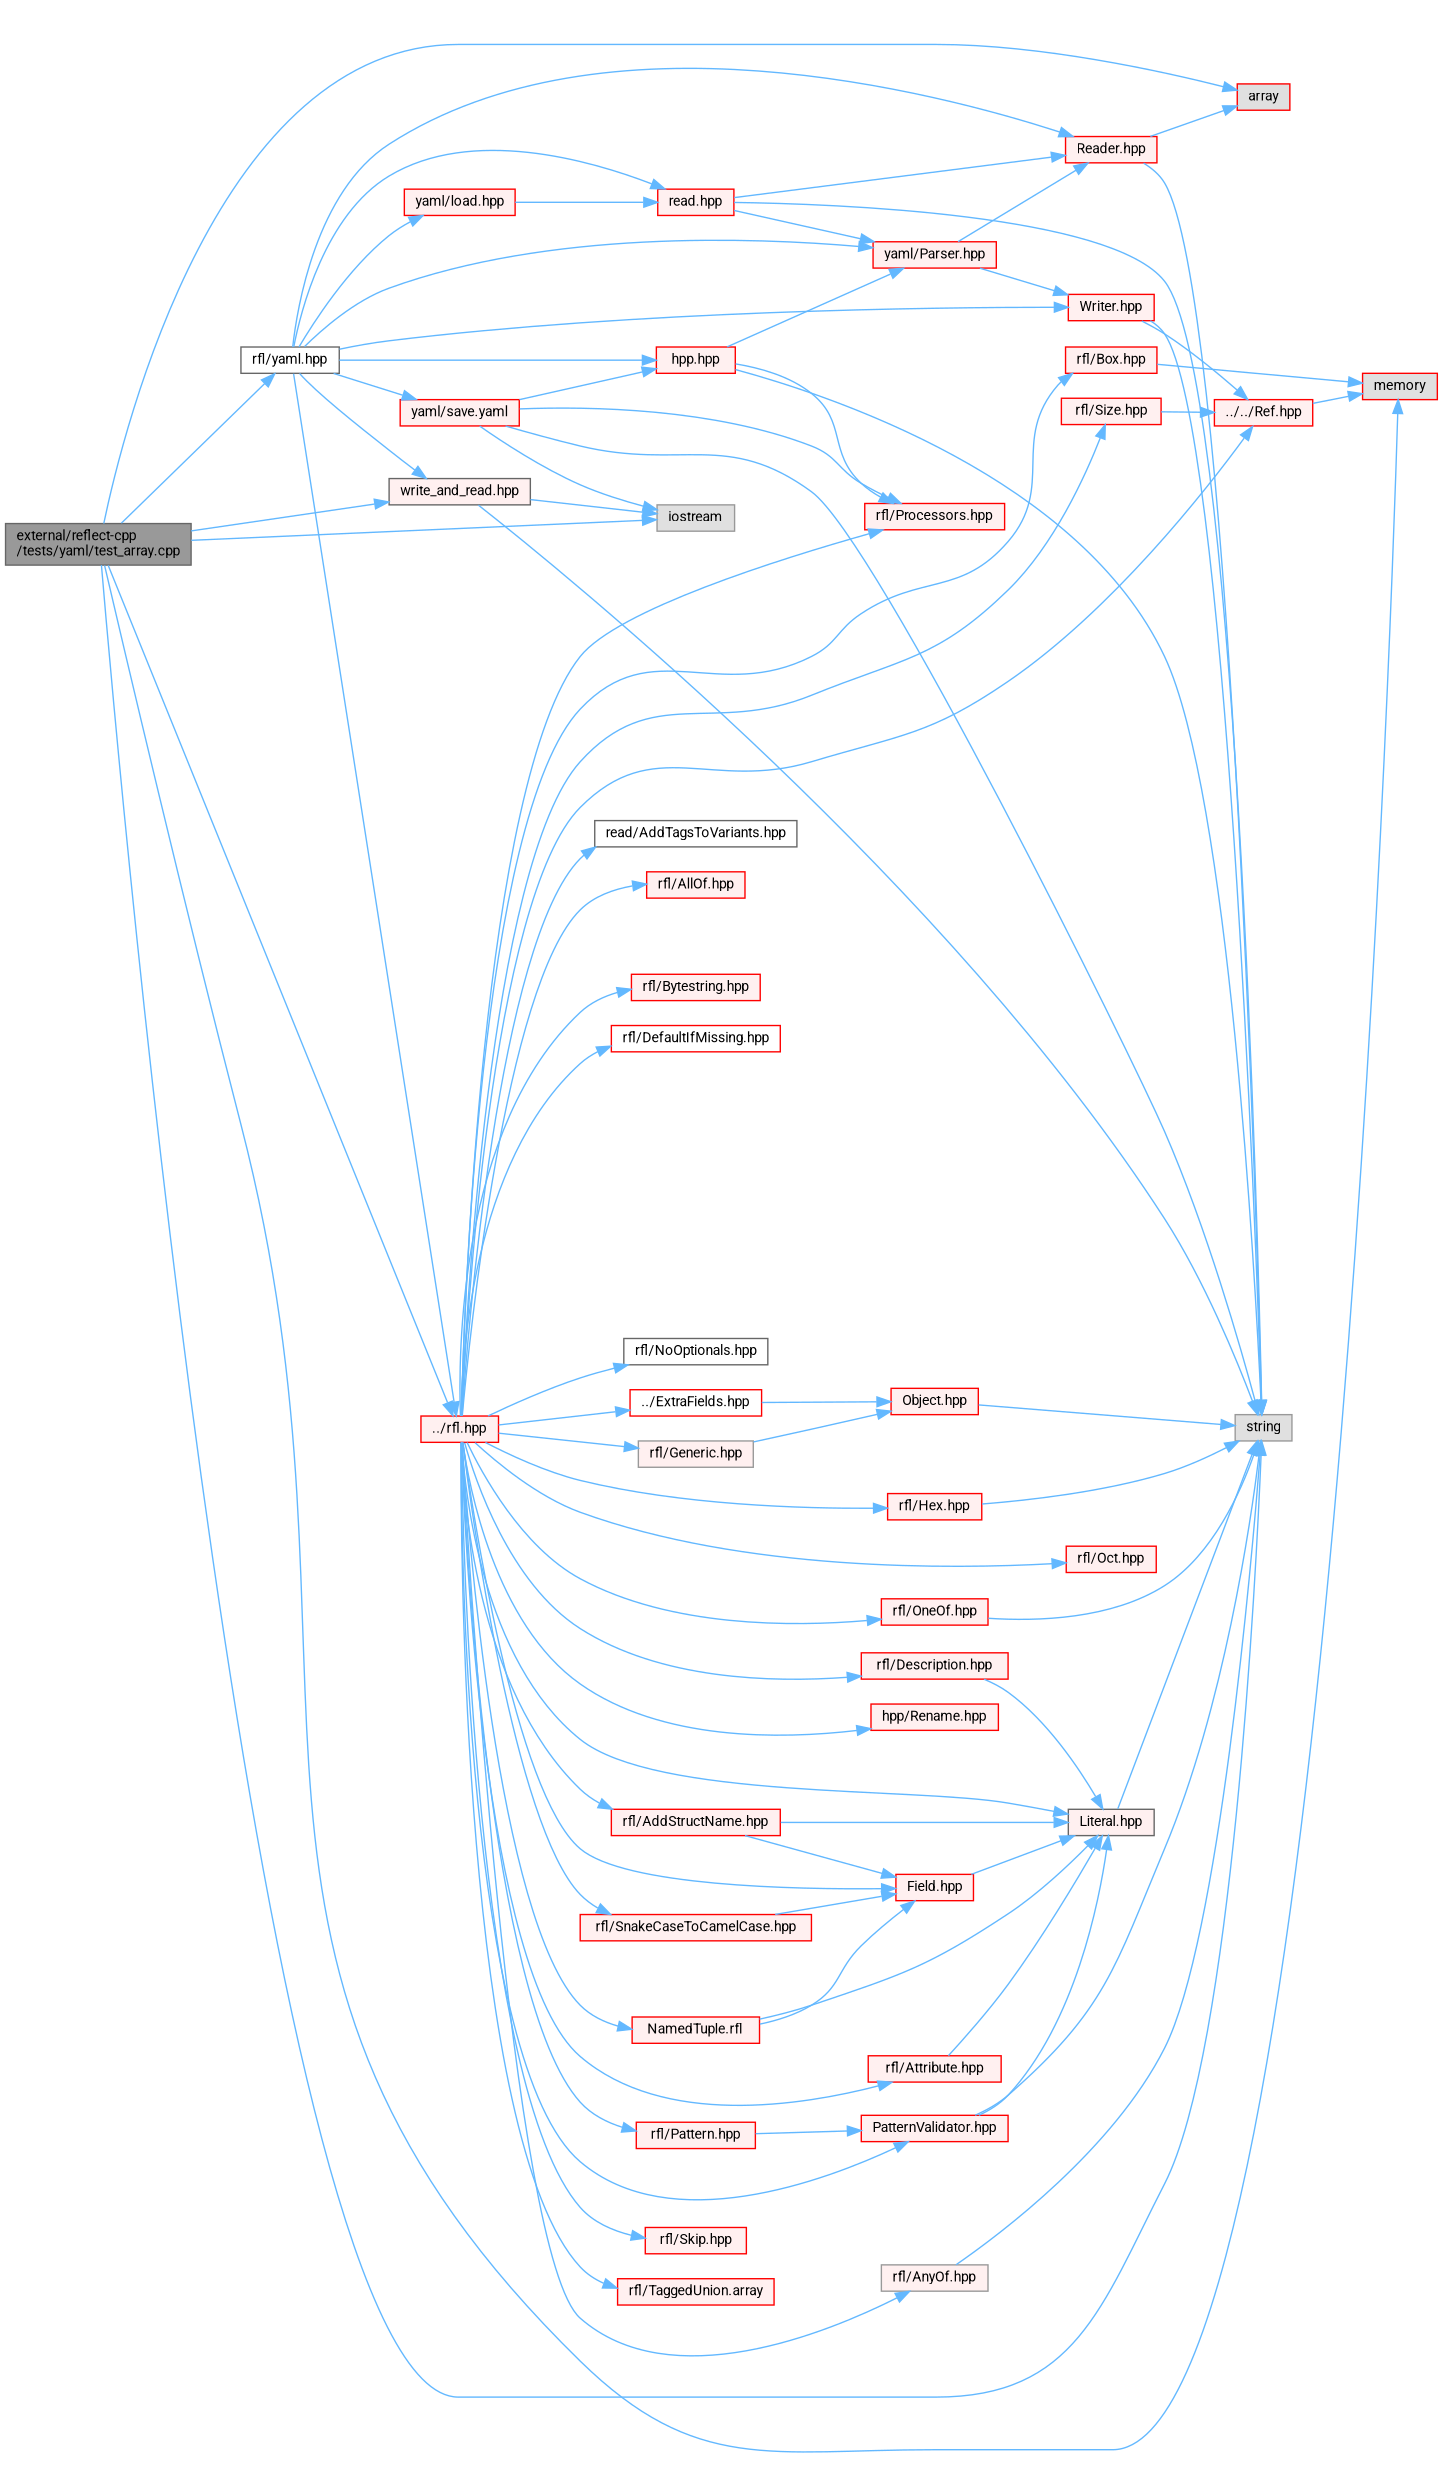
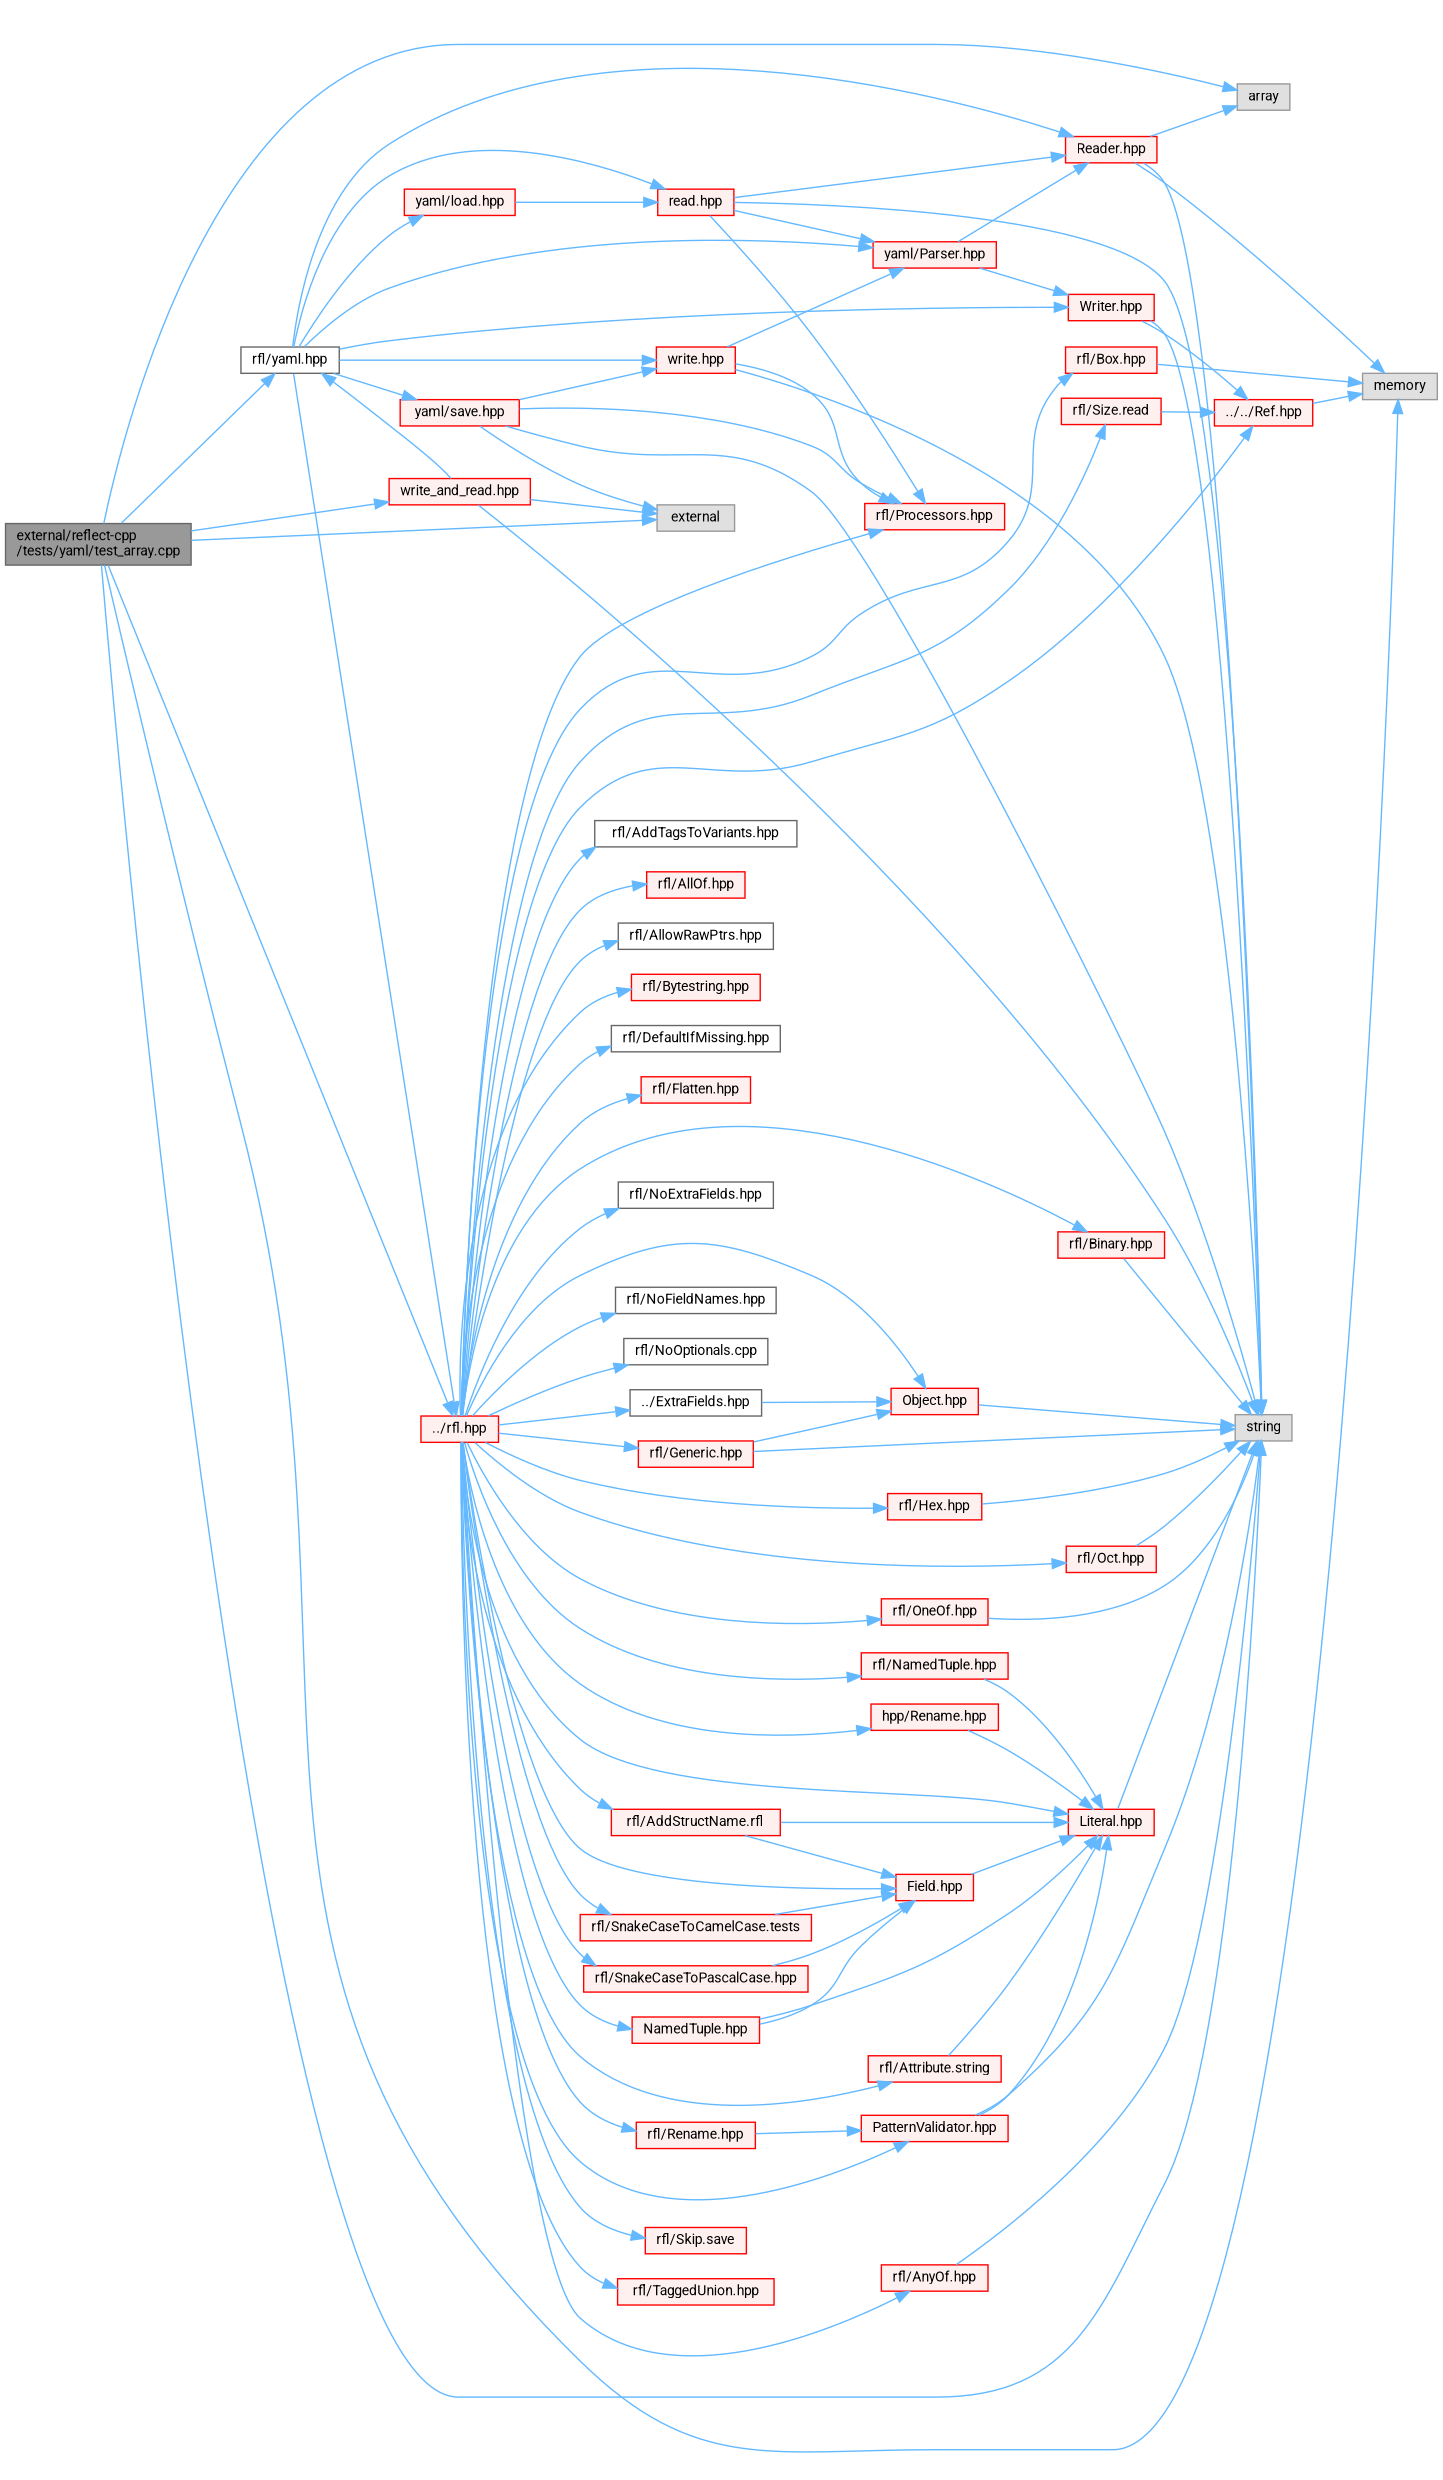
  digraph {
    fontname=Roboto
    rankdir=LR
    node [color=red fillcolor="#FFF0F0" fontname=Roboto fontsize=10 shape=box style=filled]
    edge [color=steelblue1 fontname=Roboto fontsize=10 labelfontname=Helvetica labelfontsize=10 style=solid]
    n1 [color=gray40 fillcolor=grey60 fontcolor=black height=0.2 label="external/reflect-cpp\l/tests/yaml/test_array.cpp" width=0.4]
-   n2 [fillcolor="#E0E0E0" height=0.2 label=array width=0.4]
-   n3 [color=grey60 fillcolor="#E0E0E0" height=0.2 label=iostream width=0.4]
-   n4 [fillcolor="#E0E0E0" height=0.2 label=memory width=0.4]
+   n2 [color=grey60 fillcolor="#E0E0E0" height=0.2 label=array width=0.4]
+   n3 [color=grey60 fillcolor="#E0E0E0" height=0.2 label=external width=0.4]
+   n4 [color=grey60 fillcolor="#E0E0E0" height=0.2 label=memory width=0.4]
    n5 [color=grey40 fillcolor=white height=0.2 label="rfl/yaml.hpp" width=0.4]
    n6 [height=0.2 label="../rfl.hpp" width=0.4]
    n7 [color=grey60 fillcolor="#E0E0E0" height=0.2 label=string width=0.4]
-   n8 [color=grey40 height=0.2 label="write_and_read.hpp" width=0.4]
+   n8 [height=0.2 label="write_and_read.hpp" width=0.4]
    n9 [height=0.2 label="yaml/Parser.hpp" width=0.4]
    n10 [height=0.2 label="Reader.hpp" width=0.4]
    n11 [height=0.2 label="Writer.hpp" width=0.4]
    n12 [height=0.2 label="yaml/load.hpp" width=0.4]
    n13 [height=0.2 label="read.hpp" width=0.4]
-   n14 [height=0.2 label="yaml/save.yaml" width=0.4]
-   n15 [height=0.2 label="hpp.hpp" width=0.4]
-   n16 [height=0.2 label="rfl/AddStructName.hpp" width=0.4]
+   n14 [height=0.2 label="yaml/save.hpp" width=0.4]
+   n15 [height=0.2 label="write.hpp" width=0.4]
+   n16 [height=0.2 label="rfl/AddStructName.rfl" width=0.4]
    n17 [height=0.2 label="Field.hpp" width=0.4]
-   n18 [color=grey40 height=0.2 label="Literal.hpp" width=0.4]
-   n19 [color=grey40 fillcolor=white height=0.2 label="read/AddTagsToVariants.hpp" width=0.4]
+   n18 [height=0.2 label="Literal.hpp" width=0.4]
+   n19 [color=grey40 fillcolor=white height=0.2 label="rfl/AddTagsToVariants.hpp" width=0.4]
    n20 [height=0.2 label="rfl/AllOf.hpp" width=0.4]
-   n22 [color=grey60 height=0.2 label="rfl/AnyOf.hpp" width=0.4]
-   n23 [height=0.2 label="rfl/Attribute.hpp" width=0.4]
+   n21 [color=grey40 fillcolor=white height=0.2 label="rfl/AllowRawPtrs.hpp" width=0.4]
+   n22 [height=0.2 label="rfl/AnyOf.hpp" width=0.4]
+   n23 [height=0.2 label="rfl/Attribute.string" width=0.4]
+   n24 [height=0.2 label="rfl/Binary.hpp" width=0.4]
    n25 [height=0.2 label="rfl/Box.hpp" width=0.4]
    n26 [height=0.2 label="rfl/Bytestring.hpp" width=0.4]
-   n27 [fillcolor=white height=0.2 label="rfl/DefaultIfMissing.hpp" width=0.4]
-   n28 [height=0.2 label="rfl/Description.hpp" width=0.4]
-   n29 [fillcolor=white height=0.2 label="../ExtraFields.hpp" width=0.4]
+   n27 [color=grey40 fillcolor=white height=0.2 label="rfl/DefaultIfMissing.hpp" width=0.4]
+   n28 [height=0.2 label="rfl/NamedTuple.hpp" width=0.4]
+   n29 [color=grey40 fillcolor=white height=0.2 label="../ExtraFields.hpp" width=0.4]
    n30 [height=0.2 label="Object.hpp" width=0.4]
-   n32 [color=grey60 height=0.2 label="rfl/Generic.hpp" width=0.4]
+   n31 [height=0.2 label="rfl/Flatten.hpp" width=0.4]
+   n32 [height=0.2 label="rfl/Generic.hpp" width=0.4]
    n33 [height=0.2 label="rfl/Hex.hpp" width=0.4]
-   n34 [height=0.2 label="NamedTuple.rfl" width=0.4]
-   n37 [color=grey40 fillcolor=white height=0.2 label="rfl/NoOptionals.hpp" width=0.4]
+   n34 [height=0.2 label="NamedTuple.hpp" width=0.4]
+   n35 [color=grey40 fillcolor=white height=0.2 label="rfl/NoExtraFields.hpp" width=0.4]
+   n36 [color=grey40 fillcolor=white height=0.2 label="rfl/NoFieldNames.hpp" width=0.4]
+   n37 [color=grey40 fillcolor=white height=0.2 label="rfl/NoOptionals.cpp" width=0.4]
    n38 [height=0.2 label="rfl/Oct.hpp" width=0.4]
    n39 [height=0.2 label="rfl/OneOf.hpp" width=0.4]
-   n40 [height=0.2 label="rfl/Pattern.hpp" width=0.4]
+   n40 [height=0.2 label="rfl/Rename.hpp" width=0.4]
    n41 [height=0.2 label="PatternValidator.hpp" width=0.4]
    n42 [height=0.2 label="rfl/Processors.hpp" width=0.4]
    n43 [height=0.2 label="../../Ref.hpp" width=0.4]
    n44 [height=0.2 label="hpp/Rename.hpp" width=0.4]
-   n45 [height=0.2 label="rfl/Size.hpp" width=0.4]
-   n46 [height=0.2 label="rfl/Skip.hpp" width=0.4]
-   n47 [height=0.2 label="rfl/SnakeCaseToCamelCase.hpp" width=0.4]
-   n49 [height=0.2 label="rfl/TaggedUnion.array" width=0.4]
+   n45 [height=0.2 label="rfl/Size.read" width=0.4]
+   n46 [height=0.2 label="rfl/Skip.save" width=0.4]
+   n47 [height=0.2 label="rfl/SnakeCaseToCamelCase.tests" width=0.4]
+   n48 [height=0.2 label="rfl/SnakeCaseToPascalCase.hpp" width=0.4]
+   n49 [height=0.2 label="rfl/TaggedUnion.hpp" width=0.4]
    n1 -> n2
    n1 -> n3
    n1 -> n4
    n1 -> n5
    n1 -> n6
    n1 -> n7
    n1 -> n8
    n5 -> n6
    n5 -> n9
    n5 -> n10
    n5 -> n11
    n5 -> n12
    n5 -> n13
    n5 -> n14
    n5 -> n15
    n6 -> n16
    n6 -> n17
    n6 -> n18
    n6 -> n19
    n6 -> n20
+   n6 -> n21
    n6 -> n22
    n6 -> n23
+   n6 -> n24
    n6 -> n25
    n6 -> n26
    n6 -> n27
    n6 -> n28
    n6 -> n29
+   n6 -> n30
+   n6 -> n31
    n6 -> n32
    n6 -> n33
    n6 -> n34
+   n6 -> n35
+   n6 -> n36
    n6 -> n37
    n6 -> n38
    n6 -> n39
    n6 -> n40
    n6 -> n41
    n6 -> n42
    n6 -> n43
    n6 -> n44
    n6 -> n45
    n6 -> n46
    n6 -> n47
+   n6 -> n48
    n6 -> n49
    n8 -> n3
-   n5 -> n8
+   n8 -> n5
    n8 -> n7
    n9 -> n10
    n9 -> n11
    n10 -> n2
+   n10 -> n4
    n10 -> n7
    n11 -> n7
    n11 -> n43
    n12 -> n13
    n13 -> n7
    n13 -> n9
    n13 -> n10
+   n13 -> n42
    n14 -> n3
    n14 -> n7
    n14 -> n15
    n14 -> n42
    n15 -> n7
    n15 -> n9
    n15 -> n42
    n16 -> n17
    n16 -> n18
    n17 -> n18
    n18 -> n7
    n22 -> n7
    n23 -> n18
+   n24 -> n7
    n25 -> n4
    n28 -> n18
    n29 -> n30
    n30 -> n7
+   n32 -> n7
    n32 -> n30
    n33 -> n7
    n34 -> n17
    n34 -> n18
+   n38 -> n7
    n39 -> n7
    n40 -> n41
    n41 -> n7
    n41 -> n18
    n43 -> n4
+   n44 -> n18
    n45 -> n43
    n47 -> n17
+   n48 -> n17
  }
